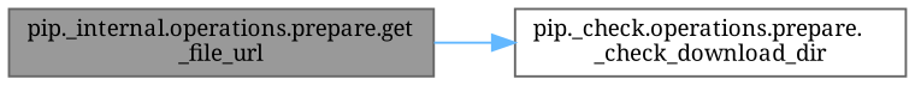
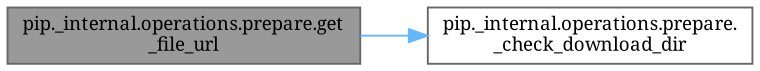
  digraph {
    rankdir=LR
    fontname="Noto Serif"
    node [fontname="Noto Serif" fontsize=10 shape=box style=filled]
    n1 [color=gray40 fillcolor=grey60 fontcolor=black height=0.2 label="pip._internal.operations.prepare.get\l_file_url" width=0.4]
-   n2 [color=grey40 fillcolor=white height=0.2 label="pip._check.operations.prepare.\l_check_download_dir" width=0.4]
+   n2 [color=grey40 fillcolor=white height=0.2 label="pip._internal.operations.prepare.\l_check_download_dir" width=0.4]
    n1 -> n2 [color=steelblue1 fontname="Noto Serif" fontsize=10 labelfontname=Helvetica labelfontsize=10 style=solid]
  }
